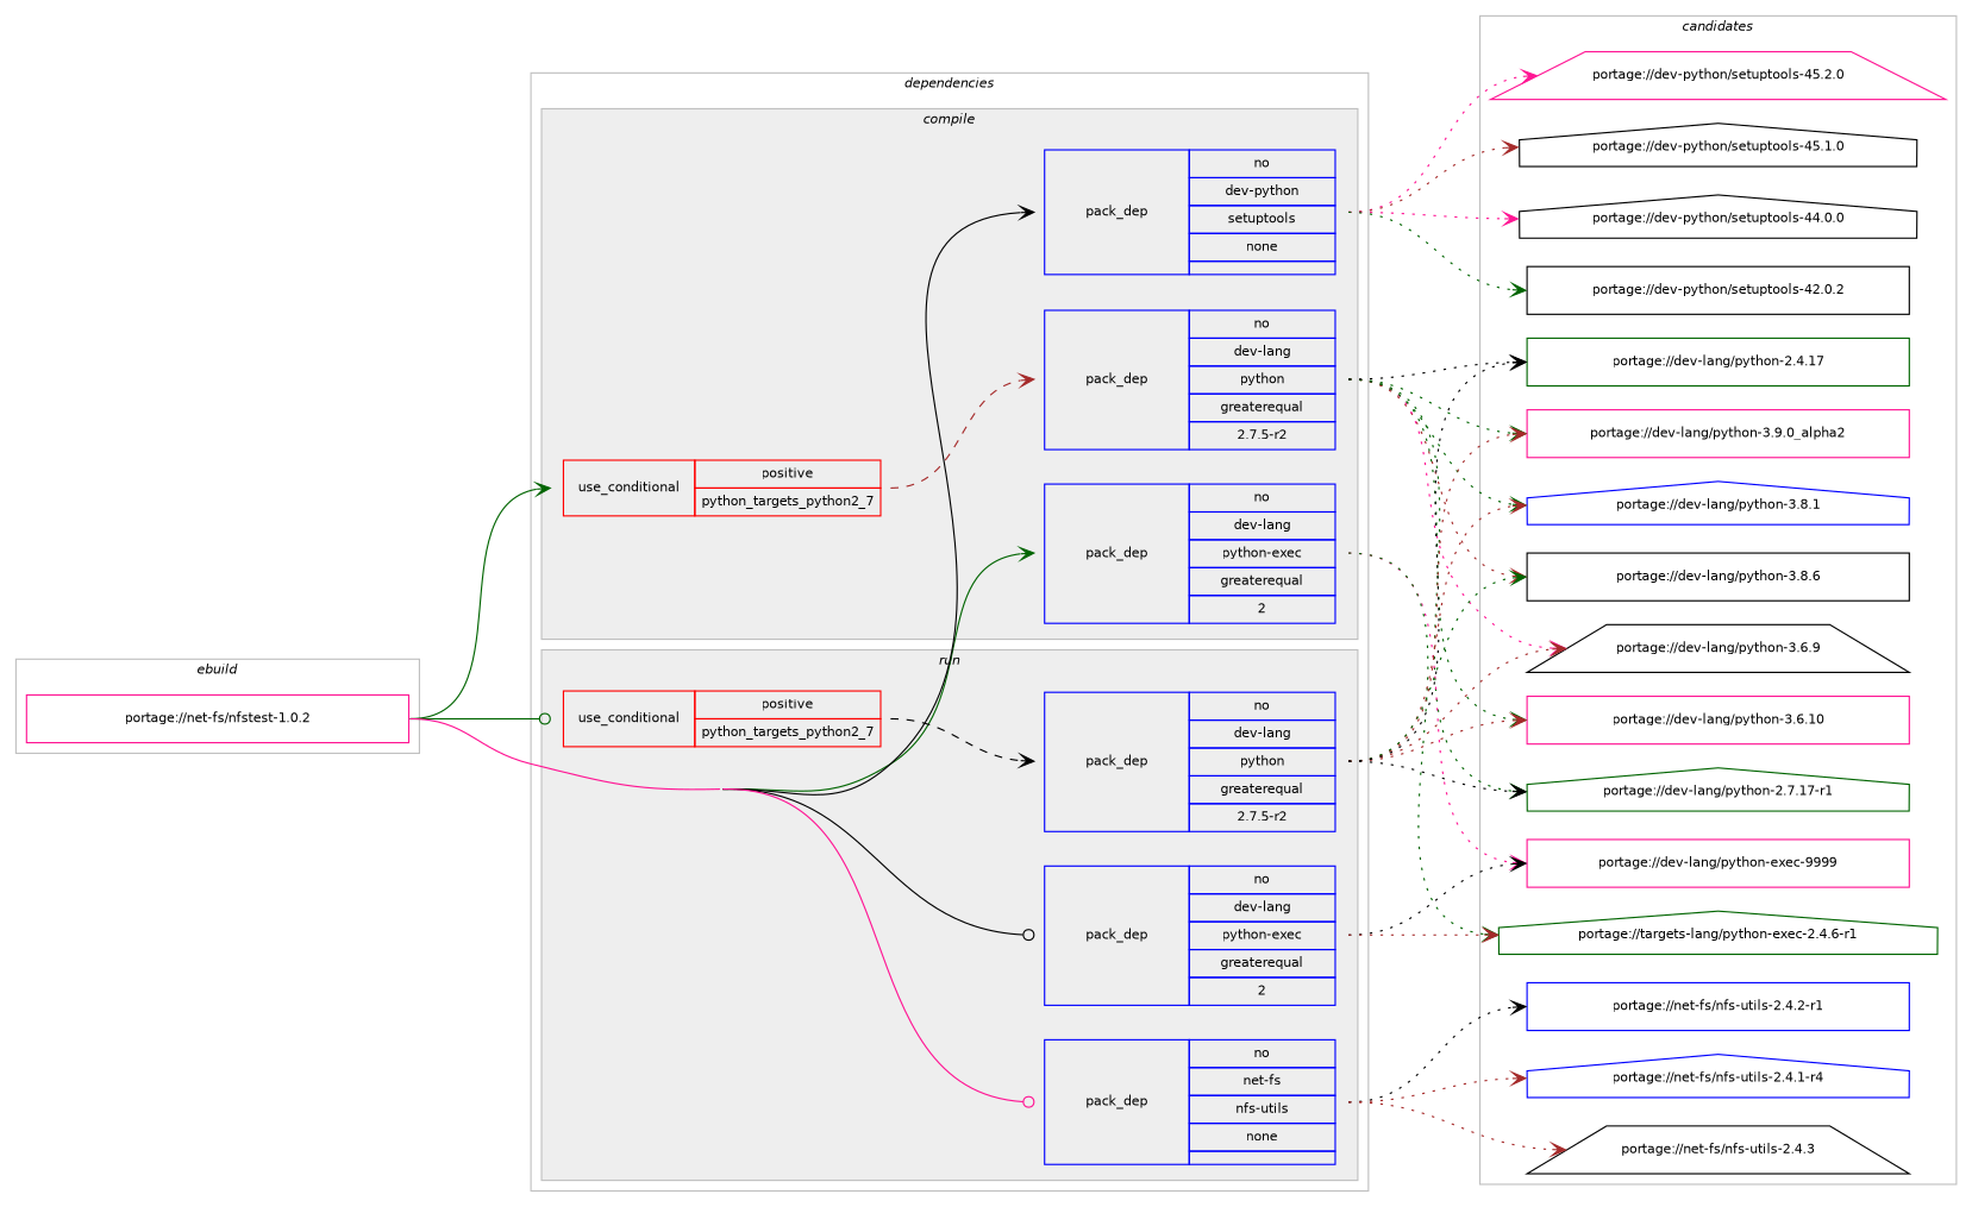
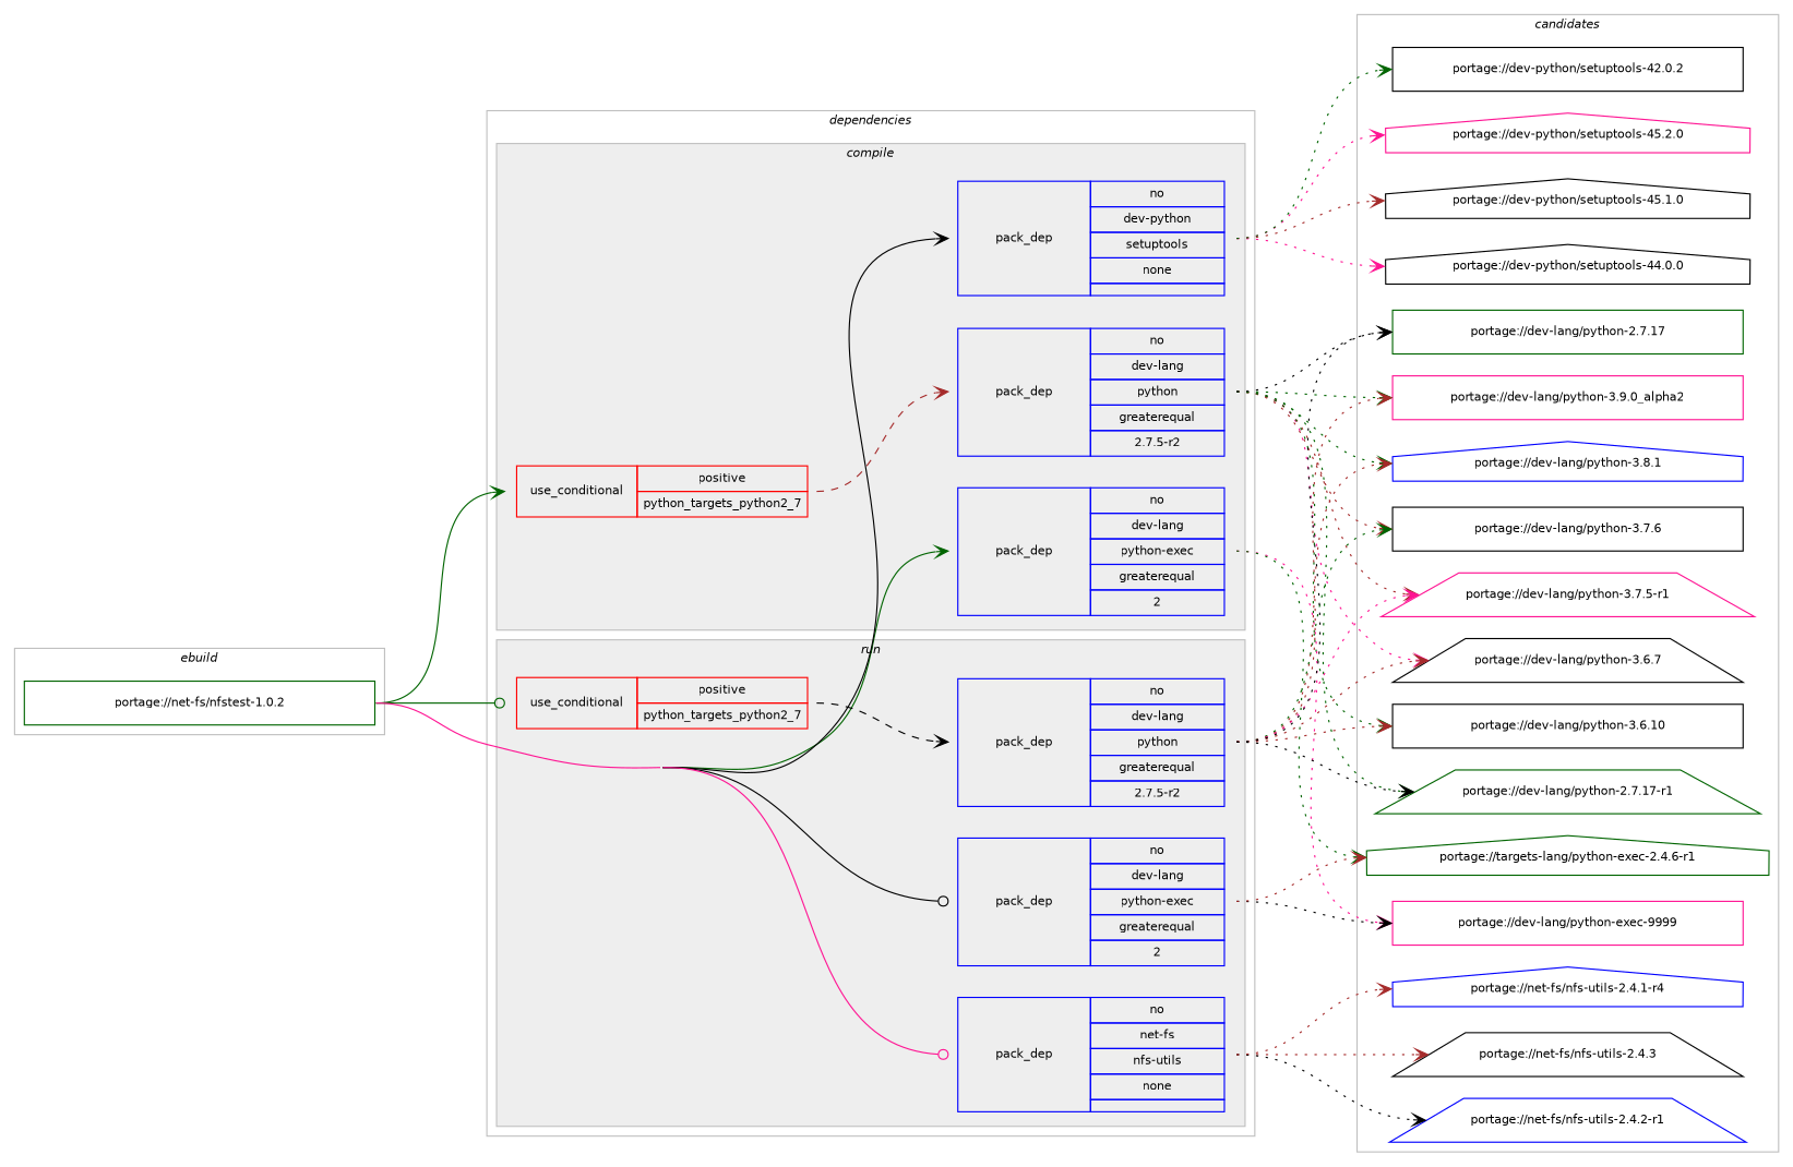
  digraph {
    compound=true
    concentrate=true
    fontname="DejaVu Sans"
    fontsize=10
    newrank=true
    rankdir=LR
    ranksep=1.5
    node [color=blue fontname="DejaVu Sans" fontsize=10 shape=box]
    edge [arrowhead=vee color=brown fontname="DejaVu Sans" headport=w style=dotted tailport=e weight=100]
-   n1 [color=deeppink label="portage://net-fs/nfstest-1.0.2" width=4]
+   n1 [color=darkgreen label="portage://net-fs/nfstest-1.0.2" width=4]
    n2 [label=<<TABLE BORDER="0" CELLBORDER="1" CELLSPACING="0" CELLPADDING="4" WIDTH="220"><TR><TD ROWSPAN="6" CELLPADDING="30">pack_dep</TD></TR><TR><TD WIDTH="110">no</TD></TR><TR><TD>dev-lang</TD></TR><TR><TD>python</TD></TR><TR><TD>greaterequal</TD></TR><TR><TD>2.7.5-r2</TD></TR></TABLE>> shape=none]
    n3 [color=red label=<<TABLE BORDER="0" CELLBORDER="1" CELLSPACING="0" CELLPADDING="4"><TR><TD ROWSPAN="3" CELLPADDING="10">use_conditional</TD></TR><TR><TD>positive</TD></TR><TR><TD>python_targets_python2_7</TD></TR></TABLE>> shape=none]
    n4 [label=<<TABLE BORDER="0" CELLBORDER="1" CELLSPACING="0" CELLPADDING="4" WIDTH="220"><TR><TD ROWSPAN="6" CELLPADDING="30">pack_dep</TD></TR><TR><TD WIDTH="110">no</TD></TR><TR><TD>dev-lang</TD></TR><TR><TD>python-exec</TD></TR><TR><TD>greaterequal</TD></TR><TR><TD>2</TD></TR></TABLE>> shape=none]
    n5 [label=<<TABLE BORDER="0" CELLBORDER="1" CELLSPACING="0" CELLPADDING="4" WIDTH="220"><TR><TD ROWSPAN="6" CELLPADDING="30">pack_dep</TD></TR><TR><TD WIDTH="110">no</TD></TR><TR><TD>dev-python</TD></TR><TR><TD>setuptools</TD></TR><TR><TD>none</TD></TR><TR><TD></TD></TR></TABLE>> shape=none]
    n6 [label=<<TABLE BORDER="0" CELLBORDER="1" CELLSPACING="0" CELLPADDING="4" WIDTH="220"><TR><TD ROWSPAN="6" CELLPADDING="30">pack_dep</TD></TR><TR><TD WIDTH="110">no</TD></TR><TR><TD>dev-lang</TD></TR><TR><TD>python</TD></TR><TR><TD>greaterequal</TD></TR><TR><TD>2.7.5-r2</TD></TR></TABLE>> shape=none]
    n7 [color=red label=<<TABLE BORDER="0" CELLBORDER="1" CELLSPACING="0" CELLPADDING="4"><TR><TD ROWSPAN="3" CELLPADDING="10">use_conditional</TD></TR><TR><TD>positive</TD></TR><TR><TD>python_targets_python2_7</TD></TR></TABLE>> shape=none]
    n8 [label=<<TABLE BORDER="0" CELLBORDER="1" CELLSPACING="0" CELLPADDING="4" WIDTH="220"><TR><TD ROWSPAN="6" CELLPADDING="30">pack_dep</TD></TR><TR><TD WIDTH="110">no</TD></TR><TR><TD>dev-lang</TD></TR><TR><TD>python-exec</TD></TR><TR><TD>greaterequal</TD></TR><TR><TD>2</TD></TR></TABLE>> shape=none]
    n9 [label=<<TABLE BORDER="0" CELLBORDER="1" CELLSPACING="0" CELLPADDING="4" WIDTH="220"><TR><TD ROWSPAN="6" CELLPADDING="30">pack_dep</TD></TR><TR><TD WIDTH="110">no</TD></TR><TR><TD>net-fs</TD></TR><TR><TD>nfs-utils</TD></TR><TR><TD>none</TD></TR><TR><TD></TD></TR></TABLE>> shape=none]
    n10 [color=deeppink label="portage://dev-lang/python-3.9.0_alpha2" width=4]
    n11 [label="portage://dev-lang/python-3.8.1" shape=house width=4]
-   n12 [color=black label="portage://dev-lang/python-3.8.6" width=4]
-   n14 [color=black label="portage://dev-lang/python-3.6.9" shape=trapezium width=4]
-   n15 [color=deeppink label="portage://dev-lang/python-3.6.10" width=4]
-   n16 [color=darkgreen label="portage://dev-lang/python-2.7.17-r1" shape=house width=4]
-   n17 [color=darkgreen label="portage://dev-lang/python-2.4.17" width=4]
+   n12 [color=black label="portage://dev-lang/python-3.7.6" width=4]
+   n13 [color=deeppink label="portage://dev-lang/python-3.7.5-r1" shape=trapezium width=4]
+   n14 [color=black label="portage://dev-lang/python-3.6.7" shape=trapezium width=4]
+   n15 [color=black label="portage://dev-lang/python-3.6.10" width=4]
+   n16 [color=darkgreen label="portage://dev-lang/python-2.7.17-r1" shape=trapezium width=4]
+   n17 [color=darkgreen label="portage://dev-lang/python-2.7.17" width=4]
    n18 [color=deeppink label="portage://dev-lang/python-exec-9999" width=4]
    n19 [color=darkgreen label="portage://targets-lang/python-exec-2.4.6-r1" shape=house width=4]
-   n20 [color=deeppink label="portage://dev-python/setuptools-45.2.0" shape=trapezium width=4]
+   n20 [color=deeppink label="portage://dev-python/setuptools-45.2.0" shape=house width=4]
    n21 [color=black label="portage://dev-python/setuptools-45.1.0" shape=house width=4]
    n22 [color=black label="portage://dev-python/setuptools-44.0.0" shape=house width=4]
    n23 [color=black label="portage://dev-python/setuptools-42.0.2" width=4]
    n24 [color=black label="portage://net-fs/nfs-utils-2.4.3" shape=trapezium width=4]
-   n25 [label="portage://net-fs/nfs-utils-2.4.2-r1" width=4]
+   n25 [label="portage://net-fs/nfs-utils-2.4.2-r1" shape=trapezium width=4]
    n26 [label="portage://net-fs/nfs-utils-2.4.1-r4" shape=house width=4]
    subgraph cluster_1 {
      color=gray
      label=<<i>ebuild</i>>
      rank=same
      n1
    }
    subgraph cluster_2 {
      color=gray
      label=<<i>dependencies</i>>
      subgraph cluster_3 {
        color=gray
        fillcolor="#eeeeee"
        label=<<i>compile</i>>
        style=filled
        subgraph sub_4 {
          color=gray
          fillcolor="#eeeeee"
          label=<<i>compile</i>>
          style=filled
          n3
          subgraph sub_5 {
            color=gray
            fillcolor="#eeeeee"
            label=<<i>compile</i>>
            style=filled
            n2
          }
        }
        subgraph sub_6 {
          color=gray
          fillcolor="#eeeeee"
          label=<<i>compile</i>>
          style=filled
          n4
        }
        subgraph sub_7 {
          color=gray
          fillcolor="#eeeeee"
          label=<<i>compile</i>>
          style=filled
          n5
        }
      }
      subgraph cluster_8 {
        color=gray
        fillcolor="#eeeeee"
        label=<<i>compile and run</i>>
        style=filled
      }
      subgraph cluster_9 {
        color=gray
        fillcolor="#eeeeee"
        label=<<i>run</i>>
        style=filled
        subgraph sub_10 {
          color=gray
          fillcolor="#eeeeee"
          label=<<i>run</i>>
          style=filled
          n7
          subgraph sub_11 {
            color=gray
            fillcolor="#eeeeee"
            label=<<i>run</i>>
            style=filled
            n6
          }
        }
        subgraph sub_12 {
          color=gray
          fillcolor="#eeeeee"
          label=<<i>run</i>>
          style=filled
          n8
        }
        subgraph sub_13 {
          color=gray
          fillcolor="#eeeeee"
          label=<<i>run</i>>
          style=filled
          n9
        }
      }
    }
    subgraph cluster_14 {
      color=gray
      label=<<i>candidates</i>>
      rank=same
      subgraph sub_15 {
        color=black
        label=<<i>candidates</i>>
        nodesep=1
        rank=same
        n10
        n11
        n12
+       n13
        n14
        n15
        n16
        n17
      }
      subgraph sub_16 {
        color=black
        label=<<i>candidates</i>>
        nodesep=1
        rank=same
        n18
        n19
      }
      subgraph sub_17 {
        color=black
        label=<<i>candidates</i>>
        nodesep=1
        rank=same
        n20
        n21
        n22
        n23
      }
      subgraph sub_18 {
        color=black
        label=<<i>candidates</i>>
        nodesep=1
        rank=same
        n10
        n11
        n12
+       n13
        n14
        n15
        n16
        n17
      }
      subgraph sub_19 {
        color=black
        label=<<i>candidates</i>>
        nodesep=1
        rank=same
        n18
        n19
      }
      subgraph sub_20 {
        color=black
        label=<<i>candidates</i>>
        nodesep=1
        rank=same
        n24
        n25
        n26
      }
    }
    n1 -> n3 [color=darkgreen style=solid weight=20]
    n1 -> n4 [color=darkgreen style=solid weight=20]
    n1 -> n5 [color=black style=solid weight=20]
    n1 -> n7 [arrowhead=odot color=darkgreen style=solid weight=20]
    n1 -> n8 [arrowhead=odot color=black style=solid weight=20]
    n1 -> n9 [arrowhead=odot color=deeppink style=solid weight=20]
    n2 -> n10 [color=darkgreen]
    n2 -> n11 [color=darkgreen]
    n2 -> n12
+   n2 -> n13
    n2 -> n14 [color=deeppink]
    n2 -> n15 [color=darkgreen]
    n2 -> n16 [color=darkgreen]
    n2 -> n17 [color=black]
    n3 -> n2 [style=dashed weight=20]
    n4 -> n18 [color=deeppink]
    n4 -> n19 [color=darkgreen]
    n5 -> n20 [color=deeppink]
    n5 -> n21
    n5 -> n22 [color=deeppink]
    n5 -> n23 [color=darkgreen]
    n6 -> n10
    n6 -> n11
    n6 -> n12 [color=darkgreen]
+   n6 -> n13 [color=deeppink]
    n6 -> n14
    n6 -> n15
    n6 -> n16 [color=black]
    n6 -> n17 [color=black]
    n7 -> n6 [color=black style=dashed weight=20]
    n8 -> n18 [color=black]
    n8 -> n19
    n9 -> n24
    n9 -> n25 [color=black]
    n9 -> n26
  }
